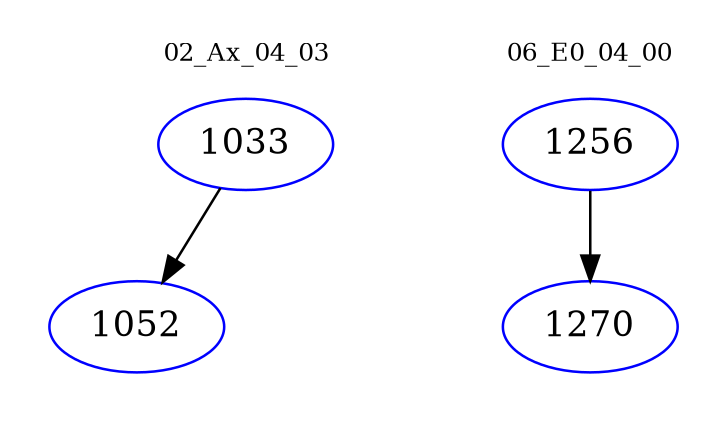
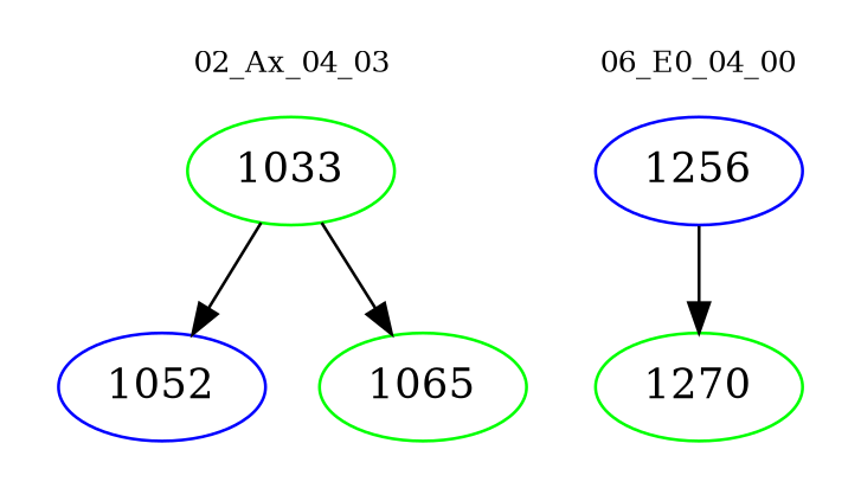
  digraph {
    node [color=blue]
    edge [color=black]
-   n1 [label=1033]
+   n1 [color=green label=1033]
    n2 [label=1052]
+   n3 [color=green label=1065]
    n4 [label=1256]
-   n5 [label=1270]
+   n5 [color=green label=1270]
    subgraph cluster_1 {
      color=white
      fontsize=10
      label="02_Ax_04_03"
      n1
      n2
+     n3
    }
    subgraph cluster_2 {
      color=white
      fontsize=10
      label="06_E0_04_00"
      n4
      n5
    }
    n1 -> n2
+   n1 -> n3
    n4 -> n5
  }
